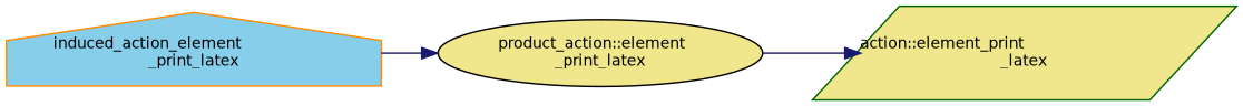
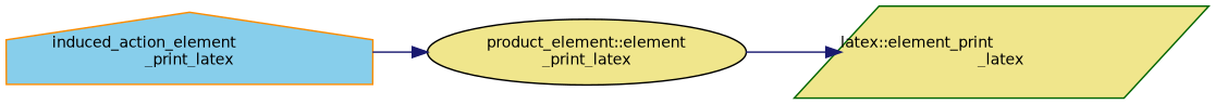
  digraph {
    rankdir=LR
    node [fillcolor=khaki fontname=Helvetica fontsize=10 style=filled]
    edge [color=midnightblue fontname=Helvetica fontsize=10 labelfontname=Helvetica labelfontsize=10 style=solid]
    n1 [color=darkorange fillcolor=skyblue fontcolor=black height=0.2 label="induced_action_element\l_print_latex" shape=house width=0.4]
-   n2 [color=black height=0.2 label="product_action::element\l_print_latex" shape=ellipse width=0.4]
-   n3 [color=darkgreen height=0.2 label="action::element_print\l_latex" shape=parallelogram width=0.4]
+   n2 [color=black height=0.2 label="product_element::element\l_print_latex" shape=ellipse width=0.4]
+   n3 [color=darkgreen height=0.2 label="latex::element_print\l_latex" shape=parallelogram width=0.4]
    n1 -> n2
    n2 -> n3
  }
